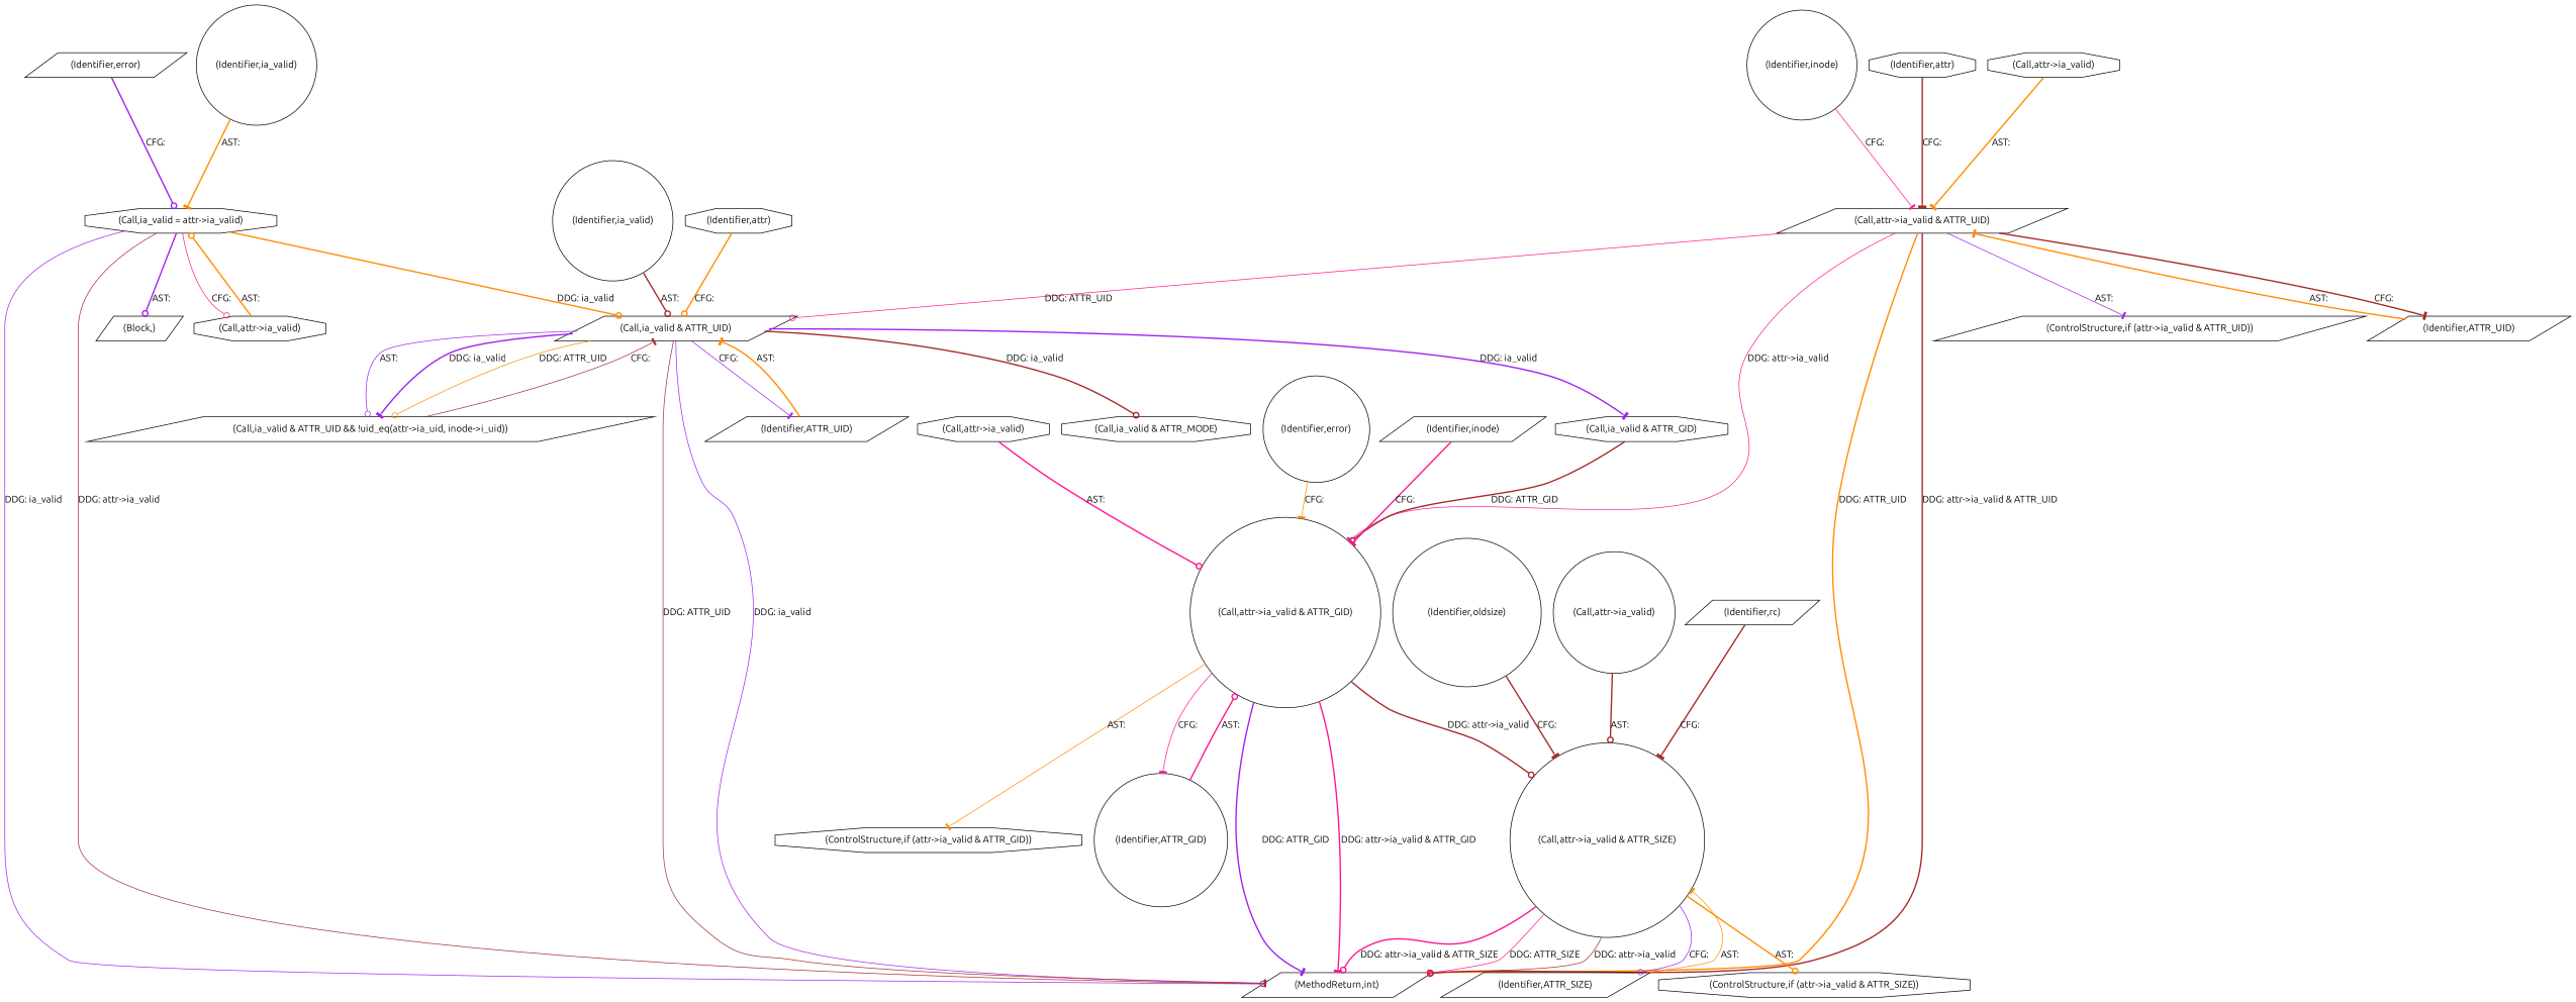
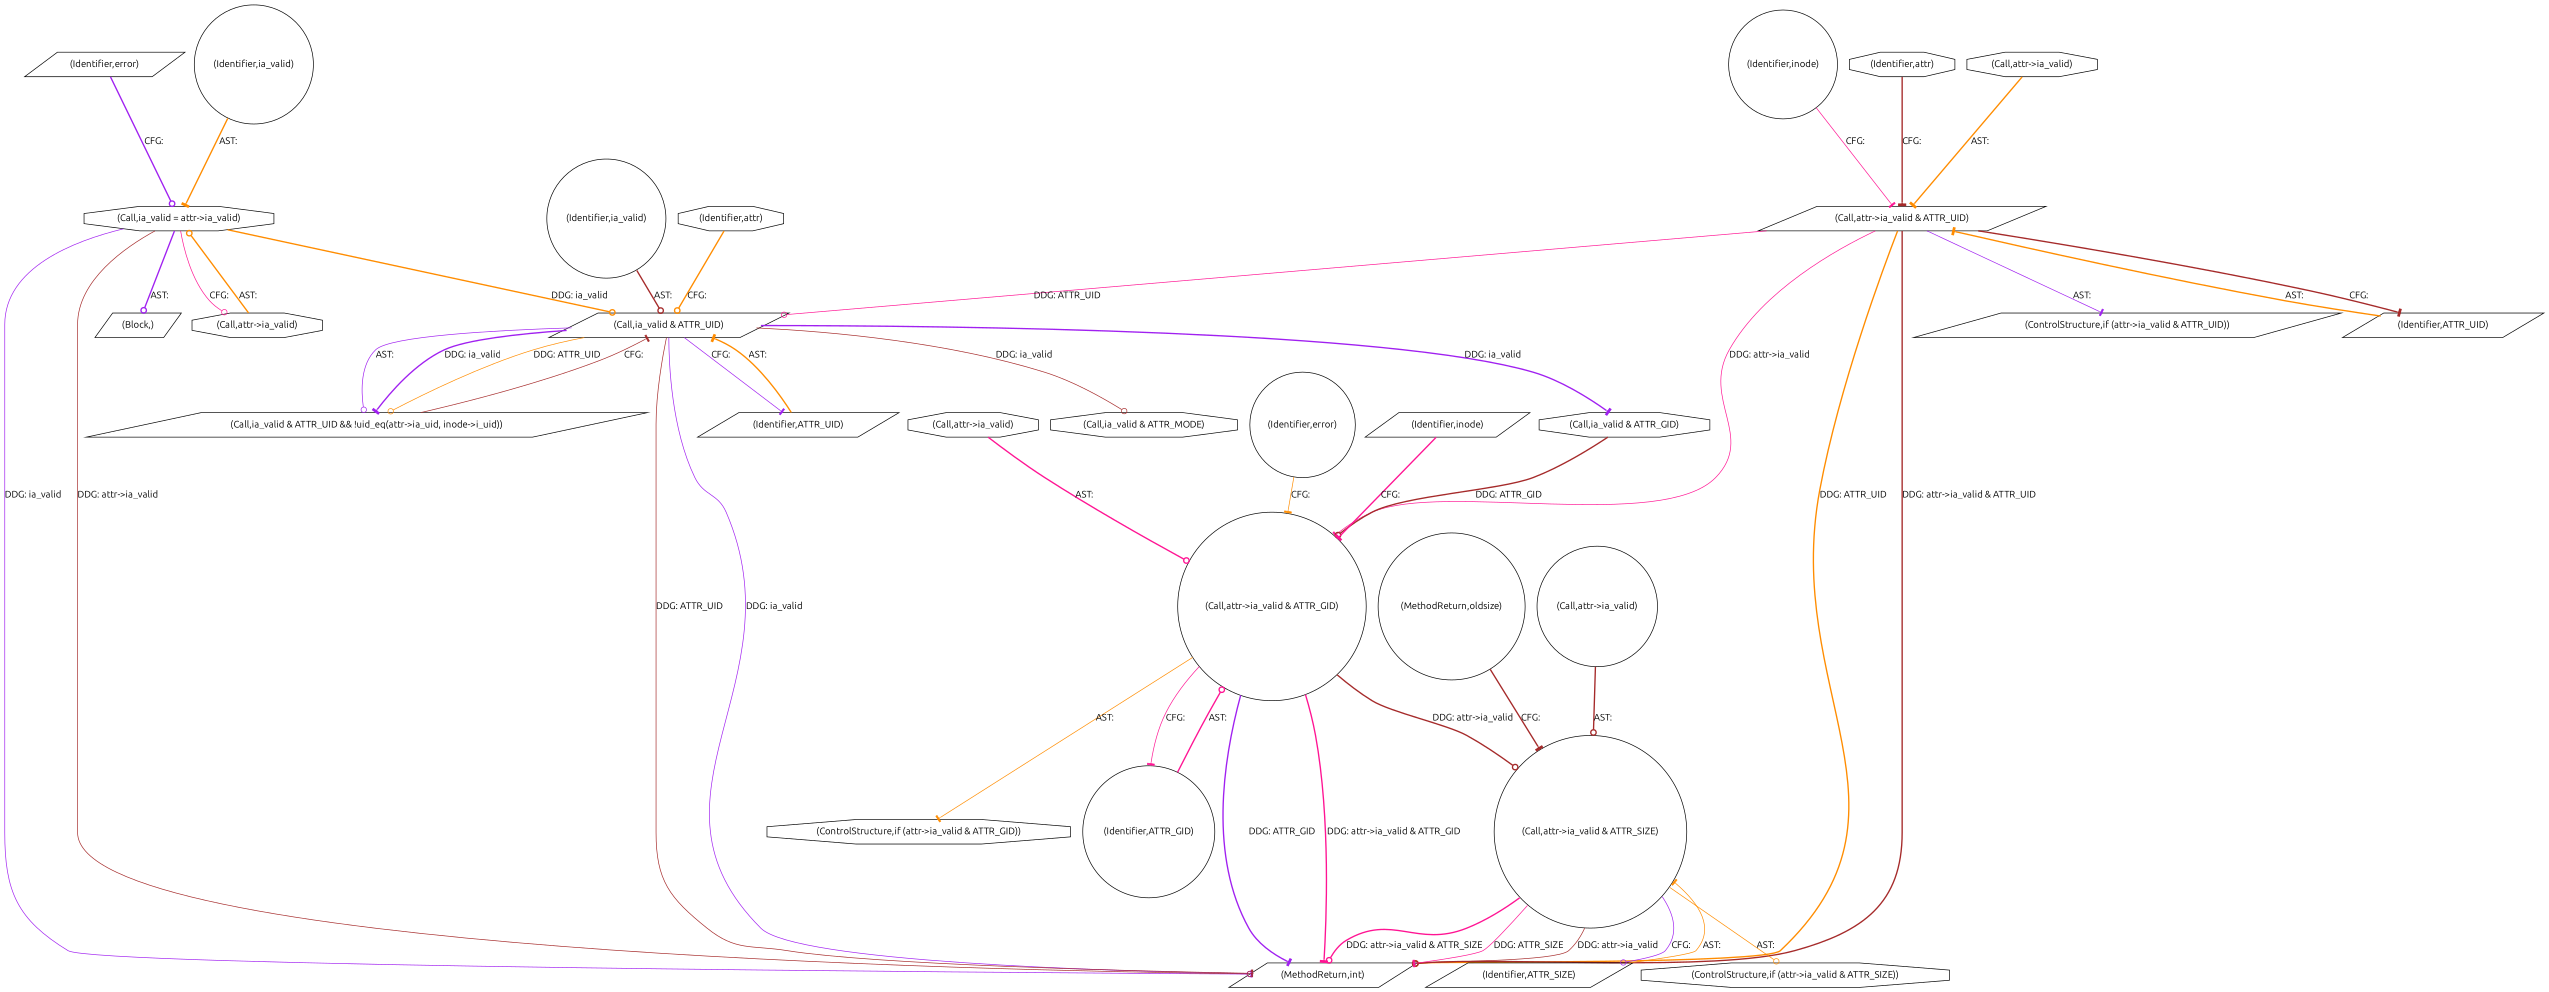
  digraph {
    fontname=Ubuntu
    node [fontname=Ubuntu shape=parallelogram]
    edge [arrowhead=tee color=brown fontname=Ubuntu style=bold]
    n1 [label="(Call,attr->ia_valid & ATTR_UID)"]
    n2 [label="(Call,attr->ia_valid & ATTR_GID)" shape=circle]
    n3 [label="(MethodReturn,int)"]
    n4 [label="(ControlStructure,if (attr->ia_valid & ATTR_UID))"]
    n5 [label="(Identifier,ATTR_UID)"]
    n6 [label="(Call,ia_valid & ATTR_UID)"]
    n7 [label="(Call,attr->ia_valid & ATTR_SIZE)" shape=circle]
    n8 [label="(ControlStructure,if (attr->ia_valid & ATTR_GID))" shape=octagon]
    n9 [label="(Identifier,ATTR_GID)" shape=circle]
    n10 [label="(Call,ia_valid & ATTR_UID && !uid_eq(attr->ia_uid, inode->i_uid))"]
    n11 [label="(Identifier,ATTR_UID)"]
    n12 [label="(Call,ia_valid & ATTR_MODE)" shape=octagon]
    n13 [label="(Call,ia_valid & ATTR_GID)" shape=octagon]
    n14 [label="(Call,ia_valid = attr->ia_valid)" shape=octagon]
    n15 [label="(Call,attr->ia_valid)" shape=octagon]
    n16 [label="(Block,)"]
    n17 [label="(Identifier,ATTR_SIZE)"]
    n18 [label="(ControlStructure,if (attr->ia_valid & ATTR_SIZE))" shape=octagon]
    n19 [label="(Identifier,attr)" shape=octagon]
-   n20 [label="(Identifier,oldsize)" shape=circle]
+   n20 [label="(MethodReturn,oldsize)" shape=circle]
    n21 [label="(Identifier,attr)" shape=octagon]
    n22 [label="(Call,attr->ia_valid)" shape=circle]
    n23 [label="(Call,attr->ia_valid)" shape=octagon]
    n24 [label="(Identifier,ia_valid)" shape=circle]
    n25 [label="(Identifier,ia_valid)" shape=circle]
    n26 [label="(Identifier,error)" shape=circle]
-   n27 [label="(Identifier,rc)"]
    n28 [label="(Identifier,error)"]
    n29 [label="(Call,attr->ia_valid)" shape=octagon]
    n30 [label="(Identifier,inode)" shape=circle]
    n31 [label="(Identifier,inode)"]
    n1 -> n2 [color=deeppink label="DDG: attr->ia_valid" style=solid]
    n1 -> n3 [arrowhead=odot color=darkorange label="DDG: ATTR_UID"]
    n1 -> n3 [arrowhead=odot label="DDG: attr->ia_valid & ATTR_UID"]
    n1 -> n4 [color=purple label="AST: " style=solid]
    n1 -> n5 [label="CFG: "]
    n1 -> n6 [arrowhead=odot color=deeppink label="DDG: ATTR_UID" style=solid]
    n2 -> n3 [color=purple label="DDG: ATTR_GID"]
    n2 -> n3 [color=deeppink label="DDG: attr->ia_valid & ATTR_GID"]
    n2 -> n7 [arrowhead=odot label="DDG: attr->ia_valid"]
    n2 -> n8 [color=darkorange label="AST: " style=solid]
    n2 -> n9 [color=deeppink label="CFG: " style=solid]
    n5 -> n1 [color=darkorange label="AST: "]
    n6 -> n3 [color=purple label="DDG: ia_valid" style=solid]
    n6 -> n3 [label="DDG: ATTR_UID" style=solid]
    n6 -> n10 [arrowhead=odot color=purple label="AST: " style=solid]
    n6 -> n10 [color=purple label="DDG: ia_valid"]
    n6 -> n10 [arrowhead=odot color=darkorange label="DDG: ATTR_UID" style=solid]
    n6 -> n11 [color=purple label="CFG: " style=solid]
-   n6 -> n12 [arrowhead=odot label="DDG: ia_valid"]
+   n6 -> n12 [arrowhead=odot label="DDG: ia_valid" style=solid]
    n6 -> n13 [color=purple label="DDG: ia_valid"]
    n7 -> n3 [arrowhead=odot label="DDG: attr->ia_valid" style=solid]
    n7 -> n3 [arrowhead=odot color=deeppink label="DDG: attr->ia_valid & ATTR_SIZE"]
    n7 -> n3 [color=deeppink label="DDG: ATTR_SIZE" style=solid]
    n7 -> n17 [arrowhead=odot color=purple label="CFG: " style=solid]
-   n7 -> n18 [arrowhead=odot color=darkorange label="AST: "]
+   n7 -> n18 [arrowhead=odot color=darkorange label="AST: " style=solid]
    n9 -> n2 [arrowhead=odot color=deeppink label="AST: "]
    n10 -> n6 [label="CFG: " style=solid]
    n11 -> n6 [color=darkorange label="AST: "]
    n13 -> n2 [arrowhead=odot label="DDG: ATTR_GID"]
    n14 -> n3 [arrowhead=odot color=purple label="DDG: ia_valid" style=solid]
    n14 -> n3 [arrowhead=odot label="DDG: attr->ia_valid" style=solid]
    n14 -> n6 [arrowhead=odot color=darkorange label="DDG: ia_valid"]
    n14 -> n15 [arrowhead=odot color=deeppink label="CFG: " style=solid]
    n14 -> n16 [arrowhead=odot color=purple label="AST: "]
    n15 -> n14 [arrowhead=odot color=darkorange label="AST: "]
    n17 -> n7 [color=darkorange label="AST: " style=solid]
    n19 -> n1 [label="CFG: "]
    n20 -> n7 [label="CFG: "]
    n21 -> n6 [arrowhead=odot color=darkorange label="CFG: "]
    n22 -> n7 [arrowhead=odot label="AST: "]
    n23 -> n2 [arrowhead=odot color=deeppink label="AST: "]
    n24 -> n14 [color=darkorange label="AST: "]
    n25 -> n6 [arrowhead=odot label="AST: "]
    n26 -> n2 [color=darkorange label="CFG: " style=solid]
-   n27 -> n7 [label="CFG: "]
    n28 -> n14 [arrowhead=odot color=purple label="CFG: "]
    n29 -> n1 [color=darkorange label="AST: "]
    n30 -> n1 [color=deeppink label="CFG: " style=solid]
    n31 -> n2 [color=deeppink label="CFG: "]
  }
